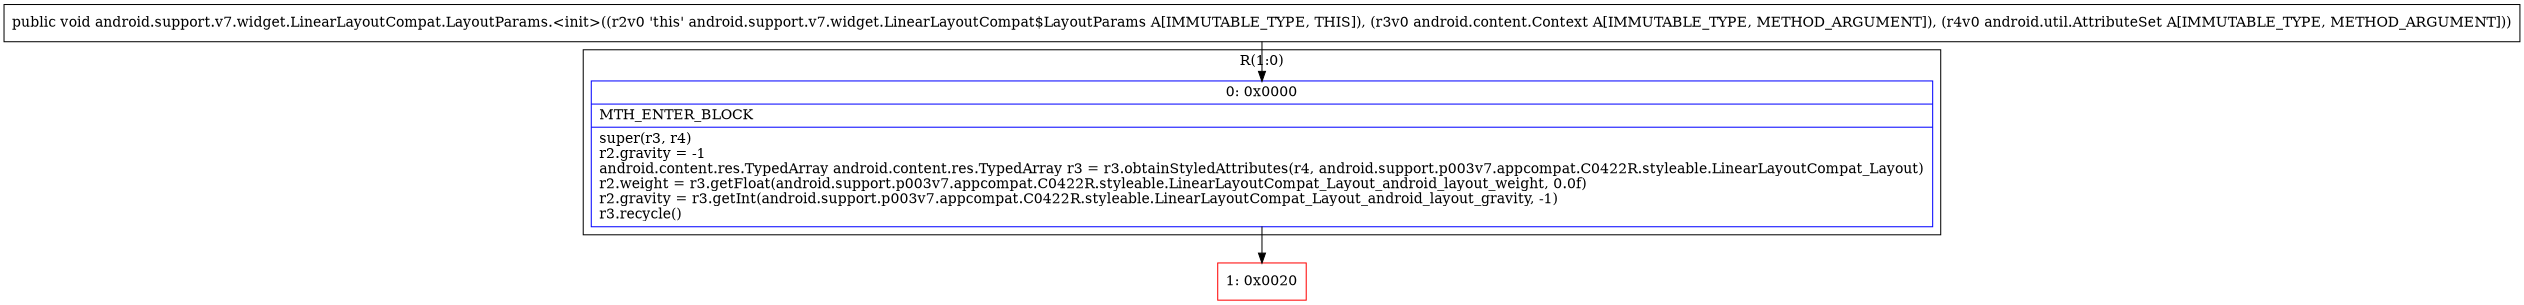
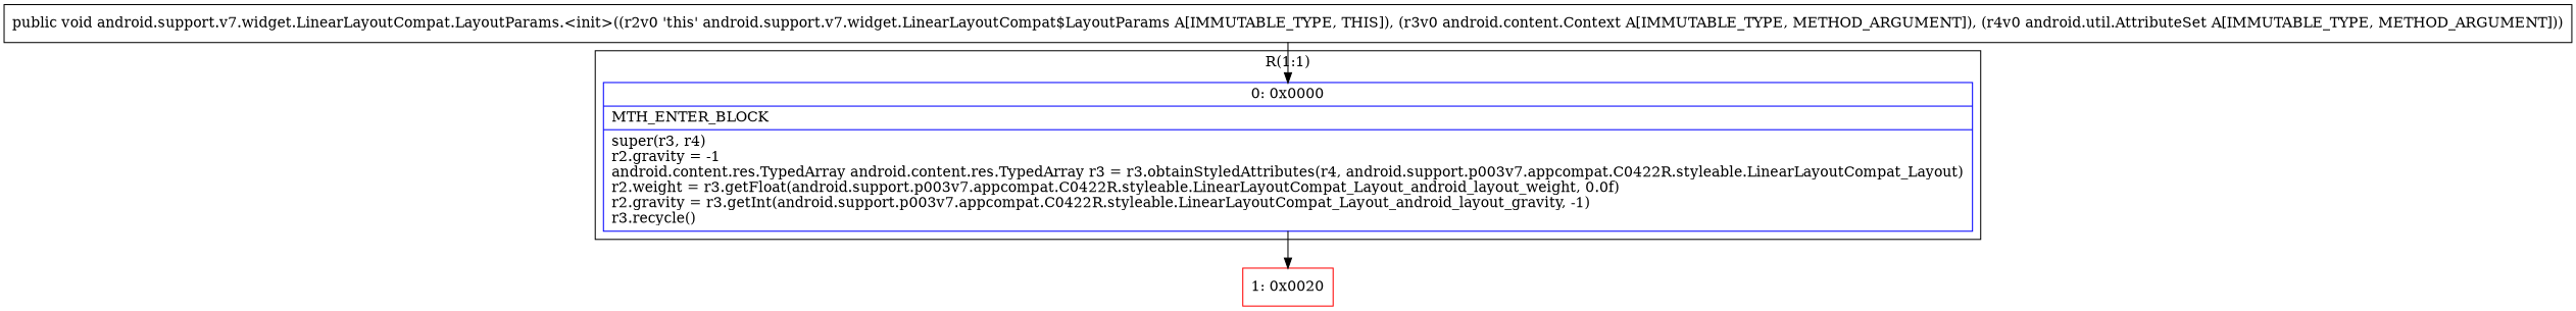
  digraph {
    node [shape=record]
    n1 [color=blue label="{0\:\ 0x0000|MTH_ENTER_BLOCK\l|super(r3, r4)\lr2.gravity = \-1\landroid.content.res.TypedArray android.content.res.TypedArray r3 = r3.obtainStyledAttributes(r4, android.support.p003v7.appcompat.C0422R.styleable.LinearLayoutCompat_Layout)\lr2.weight = r3.getFloat(android.support.p003v7.appcompat.C0422R.styleable.LinearLayoutCompat_Layout_android_layout_weight, 0.0f)\lr2.gravity = r3.getInt(android.support.p003v7.appcompat.C0422R.styleable.LinearLayoutCompat_Layout_android_layout_gravity, \-1)\lr3.recycle()\l}"]
    n2 [color=red label="{1\:\ 0x0020}"]
    n3 [label="{public void android.support.v7.widget.LinearLayoutCompat.LayoutParams.\<init\>((r2v0 'this' android.support.v7.widget.LinearLayoutCompat$LayoutParams A[IMMUTABLE_TYPE, THIS]), (r3v0 android.content.Context A[IMMUTABLE_TYPE, METHOD_ARGUMENT]), (r4v0 android.util.AttributeSet A[IMMUTABLE_TYPE, METHOD_ARGUMENT])) }"]
    subgraph cluster_1 {
-     label="R(1:0)"
+     label="R(1:1)"
      n1
    }
    n1 -> n2
    n3 -> n1
  }
